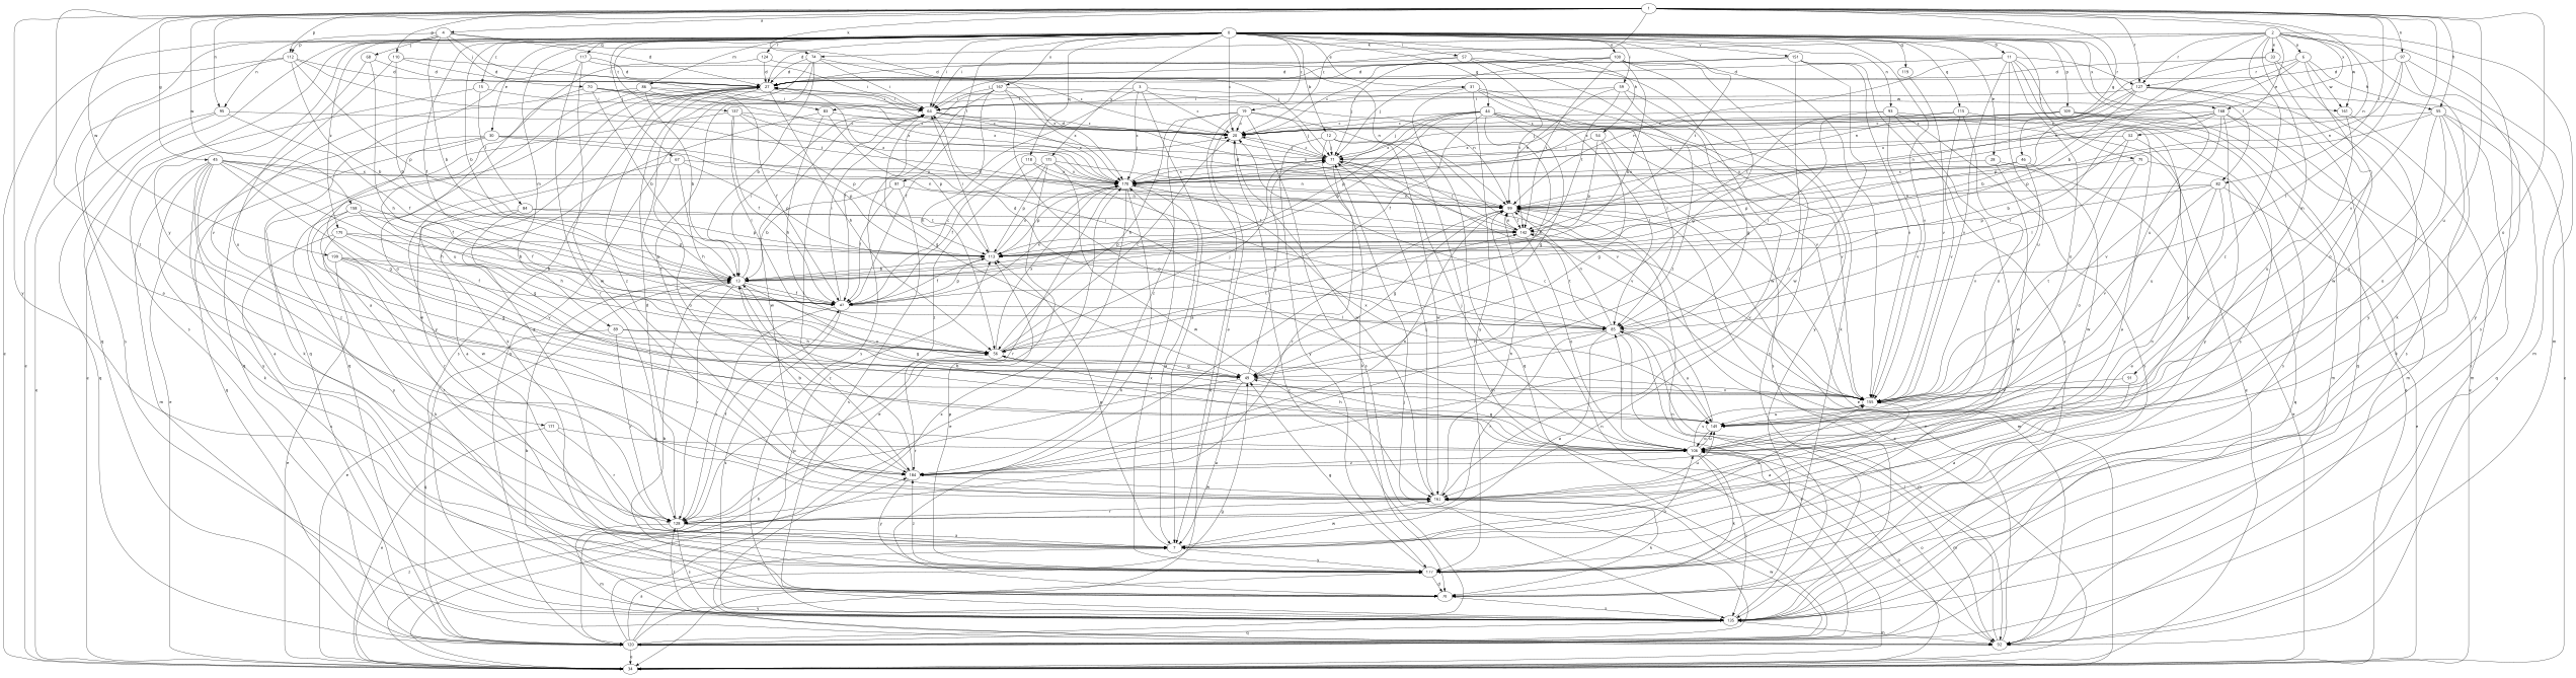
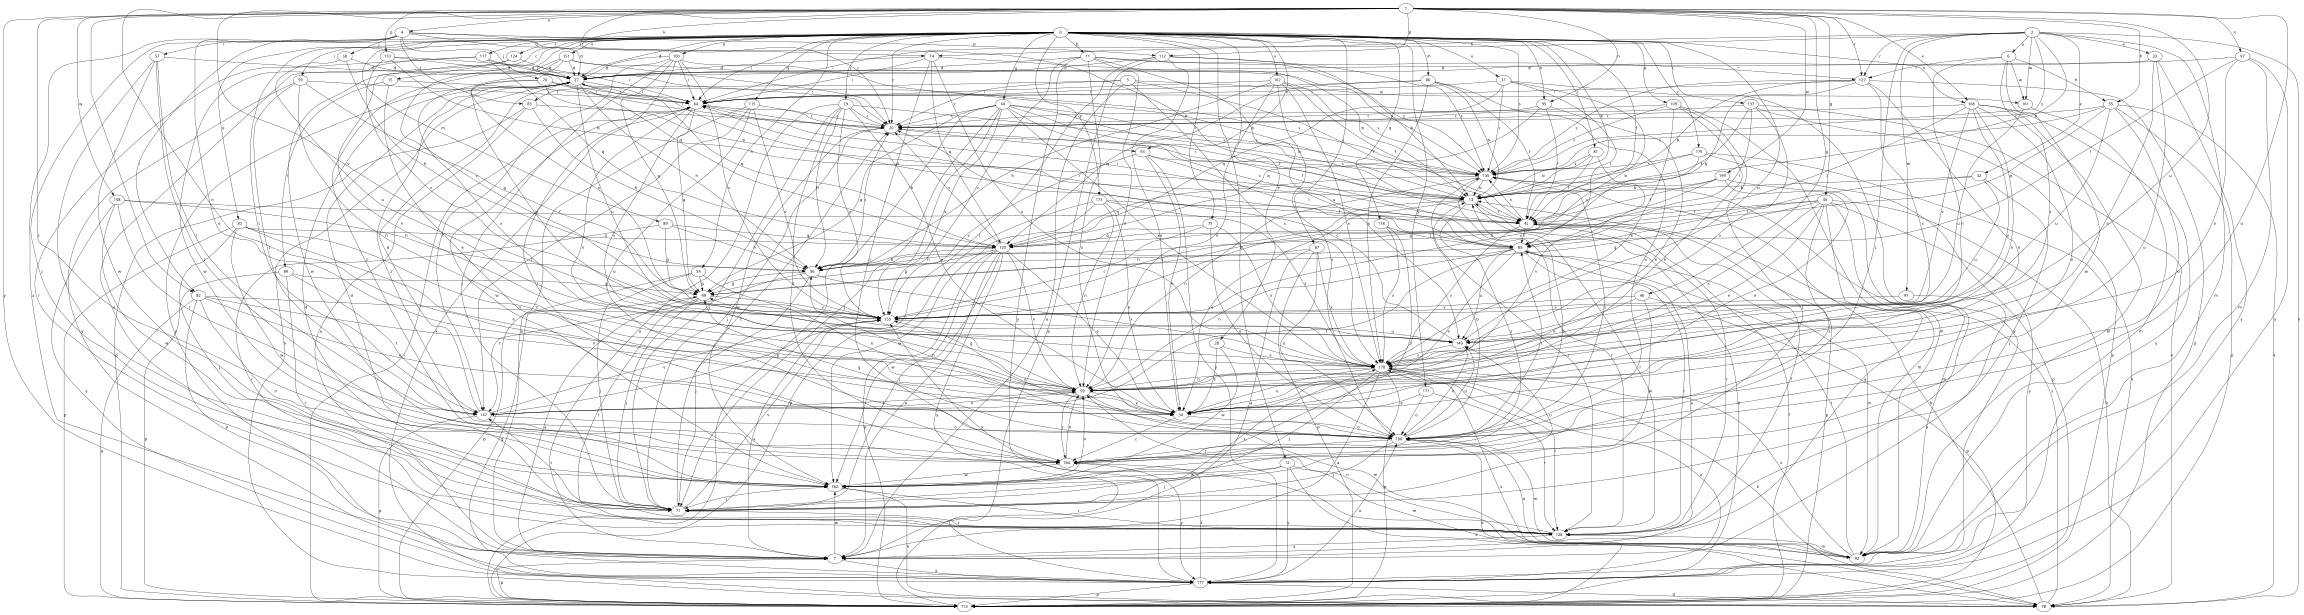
  strict digraph {
    fontname="Noto Sans"
    node [fontname="Noto Sans"]
    edge [fontname="Noto Sans"]
    0
    11
    12
    13
    15
    19
    20
    27
    28
    30
    31
    42
    44
    54
    57
    59
    64
    67
    79
    81
    82
    86
    89
    93
    95
    100
    109
    115
    117
    118
-   119
    120
    124
    135
    137
    142
    149
    151
    155
    167
    168
    171
    173
    179
    99
    106
    127
    177
    78
    92
    71
    162
    184
    34
    128
    84
    7
    56
    170
    113
    85
    49
    1
    4
    45
    46
    55
    74
    97
    110
    112
    158
    n73 [label=199]
    83
    68
    70
    2
    6
    32
    33
    91
    161
    3
    0 -> 11 [label=b]
    0 -> 12 [label=b]
    0 -> 13 [label=b]
    0 -> 15 [label=c]
    0 -> 19 [label=c]
    0 -> 20 [label=c]
    0 -> 27 [label=d]
    0 -> 28 [label=e]
    0 -> 30 [label=e]
    0 -> 31 [label=e]
    0 -> 42 [label=f]
    0 -> 44 [label=g]
    0 -> 54 [label=h]
    0 -> 57 [label=i]
    0 -> 59 [label=i]
    0 -> 64 [label=i]
    0 -> 67 [label=j]
    0 -> 79 [label=l]
    0 -> 81 [label=l]
    0 -> 82 [label=l]
    0 -> 86 [label=m]
    0 -> 89 [label=m]
    0 -> 93 [label=n]
    0 -> 95 [label=n]
    0 -> 100 [label=o]
    0 -> 109 [label=p]
    0 -> 115 [label=q]
    0 -> 117 [label=q]
    0 -> 118 [label=q]
-   0 -> 119 [label=q]
    0 -> 120 [label=q]
    0 -> 124 [label=r]
    0 -> 135 [label=s]
    0 -> 137 [label=t]
    0 -> 142 [label=t]
    0 -> 149 [label=u]
    0 -> 151 [label=v]
    0 -> 155 [label=v]
    0 -> 167 [label=x]
    0 -> 168 [label=x]
    0 -> 171 [label=y]
    0 -> 173 [label=y]
    0 -> 179 [label=z]
    11 -> 27 [label=d]
    11 -> 135 [label=s]
    11 -> 149 [label=u]
    11 -> 155 [label=v]
    11 -> 99 [label=n]
    11 -> 106 [label=o]
    11 -> 127 [label=r]
    11 -> 177 [label=y]
    12 -> 177 [label=y]
    12 -> 78 [label=k]
    12 -> 92 [label=m]
    12 -> 71 [label=j]
    12 -> 162 [label=w]
    13 -> 42 [label=f]
    13 -> 64 [label=i]
    13 -> 155 [label=v]
    13 -> 184 [label=z]
    13 -> 34 [label=e]
    13 -> 128 [label=r]
    15 -> 64 [label=i]
    15 -> 34 [label=e]
    15 -> 84 [label=l]
    19 -> 20 [label=c]
    19 -> 135 [label=s]
    19 -> 155 [label=v]
    19 -> 71 [label=j]
    19 -> 184 [label=z]
    19 -> 34 [label=e]
    19 -> 7 [label=a]
    19 -> 56 [label=h]
    20 -> 71 [label=j]
    20 -> 162 [label=w]
    27 -> 64 [label=i]
    27 -> 120 [label=q]
    27 -> 135 [label=s]
    27 -> 149 [label=u]
    27 -> 177 [label=y]
    27 -> 78 [label=k]
    27 -> 184 [label=z]
    27 -> 56 [label=h]
    28 -> 162 [label=w]
    28 -> 34 [label=e]
    28 -> 170 [label=x]
    30 -> 120 [label=q]
    30 -> 99 [label=n]
    30 -> 71 [label=j]
    30 -> 162 [label=w]
    30 -> 34 [label=e]
    30 -> 113 [label=p]
    31 -> 64 [label=i]
    31 -> 120 [label=q]
    31 -> 135 [label=s]
    31 -> 155 [label=v]
    31 -> 177 [label=y]
    31 -> 85 [label=l]
    42 -> 20 [label=c]
    42 -> 64 [label=i]
    42 -> 135 [label=s]
    42 -> 128 [label=r]
    42 -> 170 [label=x]
    42 -> 113 [label=p]
    42 -> 85 [label=l]
    44 -> 13 [label=b]
    44 -> 20 [label=c]
    44 -> 42 [label=f]
    44 -> 135 [label=s]
    44 -> 155 [label=v]
    44 -> 71 [label=j]
    44 -> 56 [label=h]
    44 -> 170 [label=x]
    44 -> 113 [label=p]
    44 -> 85 [label=l]
    44 -> 49 [label=g]
    54 -> 71 [label=j]
    54 -> 34 [label=e]
    54 -> 113 [label=p]
    54 -> 49 [label=g]
    57 -> 27 [label=d]
    57 -> 142 [label=t]
    57 -> 71 [label=j]
    57 -> 162 [label=w]
    57 -> 184 [label=z]
    59 -> 64 [label=i]
    59 -> 142 [label=t]
    59 -> 99 [label=n]
    59 -> 177 [label=y]
    59 -> 49 [label=g]
    64 -> 20 [label=c]
    64 -> 99 [label=n]
    64 -> 162 [label=w]
    64 -> 170 [label=x]
    64 -> 49 [label=g]
    67 -> 106 [label=o]
    67 -> 7 [label=a]
    67 -> 56 [label=h]
    67 -> 170 [label=x]
    67 -> 113 [label=p]
    79 -> 120 [label=q]
    79 -> 155 [label=t]
    79 -> 106 [label=o]
    79 -> 170 [label=x]
    81 -> 13 [label=b]
    81 -> 42 [label=f]
    81 -> 135 [label=s]
    81 -> 99 [label=n]
    82 -> 155 [label=v]
    82 -> 99 [label=n]
    82 -> 162 [label=n]
    82 -> 34 [label=e]
    82 -> 7 [label=a]
    82 -> 113 [label=p]
    86 -> 13 [label=b]
    86 -> 42 [label=f]
    86 -> 64 [label=i]
    86 -> 120 [label=q]
    86 -> 106 [label=o]
    86 -> 170 [label=x]
    89 -> 120 [label=q]
    89 -> 128 [label=r]
    89 -> 56 [label=h]
    89 -> 49 [label=g]
-   93 -> 20 [label=c]
+   20 -> 93 [label=c]
    93 -> 135 [label=s]
    93 -> 155 [label=v]
    93 -> 177 [label=y]
    93 -> 34 [label=e]
    93 -> 85 [label=l]
    95 -> 20 [label=c]
    95 -> 42 [label=f]
    95 -> 120 [label=q]
    95 -> 34 [label=e]
    100 -> 13 [label=b]
    100 -> 27 [label=d]
    100 -> 64 [label=i]
    100 -> 142 [label=t]
    100 -> 155 [label=v]
    100 -> 78 [label=k]
    100 -> 71 [label=j]
    100 -> 49 [label=g]
    109 -> 20 [label=c]
    109 -> 135 [label=s]
    109 -> 92 [label=m]
    109 -> 71 [label=j]
    109 -> 34 [label=e]
    109 -> 170 [label=x]
    115 -> 20 [label=c]
    115 -> 142 [label=t]
    115 -> 155 [label=v]
    115 -> 106 [label=o]
    115 -> 7 [label=a]
    117 -> 27 [label=d]
    117 -> 64 [label=i]
    117 -> 120 [label=q]
    117 -> 162 [label=w]
    117 -> 128 [label=r]
    118 -> 184 [label=z]
    118 -> 170 [label=x]
    118 -> 85 [label=l]
-   119 -> 155 [label=v]
    120 -> 20 [label=c]
    120 -> 99 [label=n]
    120 -> 177 [label=y]
    120 -> 71 [label=j]
    120 -> 162 [label=w]
    120 -> 34 [label=e]
    120 -> 7 [label=a]
    120 -> 56 [label=h]
    120 -> 113 [label=p]
    120 -> 49 [label=g]
    124 -> 27 [label=d]
    124 -> 99 [label=n]
    124 -> 7 [label=a]
    135 -> 13 [label=b]
    135 -> 120 [label=q]
    135 -> 99 [label=n]
    135 -> 92 [label=m]
    135 -> 128 [label=r]
    137 -> 20 [label=c]
    137 -> 42 [label=f]
    137 -> 78 [label=k]
    137 -> 170 [label=x]
    137 -> 113 [label=p]
    137 -> 85 [label=l]
    142 -> 27 [label=d]
    142 -> 155 [label=v]
    142 -> 99 [label=n]
    142 -> 106 [label=o]
    142 -> 113 [label=p]
    149 -> 20 [label=c]
    149 -> 106 [label=o]
    149 -> 170 [label=x]
    151 -> 20 [label=c]
    151 -> 27 [label=d]
    151 -> 135 [label=s]
    151 -> 155 [label=v]
    151 -> 162 [label=w]
    151 -> 184 [label=z]
    155 -> 149 [label=u]
    155 -> 7 [label=a]
    167 -> 42 [label=f]
    167 -> 64 [label=i]
    167 -> 135 [label=s]
    167 -> 99 [label=n]
    167 -> 106 [label=o]
    167 -> 56 [label=h]
    167 -> 170 [label=x]
    168 -> 20 [label=c]
    168 -> 155 [label=v]
    168 -> 99 [label=n]
    168 -> 177 [label=y]
    168 -> 92 [label=m]
    168 -> 34 [label=e]
    168 -> 170 [label=x]
    168 -> 85 [label=l]
    171 -> 106 [label=o]
    171 -> 34 [label=e]
    171 -> 128 [label=r]
    173 -> 42 [label=f]
    173 -> 99 [label=n]
    173 -> 162 [label=w]
    173 -> 34 [label=e]
    173 -> 170 [label=x]
    173 -> 113 [label=p]
    179 -> 13 [label=b]
    179 -> 135 [label=s]
    179 -> 155 [label=v]
    179 -> 78 [label=k]
    179 -> 113 [label=p]
    99 -> 142 [label=t]
    99 -> 92 [label=m]
    99 -> 184 [label=z]
    99 -> 34 [label=e]
    99 -> 49 [label=g]
    106 -> 13 [label=b]
    106 -> 135 [label=s]
    106 -> 149 [label=u]
    106 -> 155 [label=v]
    106 -> 78 [label=k]
    106 -> 92 [label=m]
    106 -> 71 [label=j]
    106 -> 184 [label=z]
    106 -> 56 [label=h]
    106 -> 85 [label=l]
    106 -> 49 [label=g]
    127 -> 13 [label=b]
    127 -> 64 [label=i]
    127 -> 120 [label=q]
    127 -> 135 [label=s]
    127 -> 34 [label=e]
    127 -> 170 [label=x]
    127 -> 113 [label=p]
    177 -> 106 [label=o]
    177 -> 78 [label=d]
    177 -> 184 [label=z]
    177 -> 170 [label=x]
    177 -> 113 [label=p]
    177 -> 49 [label=g]
    78 -> 13 [label=b]
    78 -> 135 [label=s]
    92 -> 99 [label=n]
    92 -> 106 [label=o]
    92 -> 170 [label=x]
    92 -> 85 [label=l]
    71 -> 20 [label=c]
    71 -> 27 [label=d]
    71 -> 142 [label=t]
    71 -> 155 [label=v]
    71 -> 128 [label=r]
    71 -> 170 [label=x]
    162 -> 149 [label=u]
    162 -> 99 [label=n]
    162 -> 78 [label=k]
    162 -> 71 [label=j]
    162 -> 128 [label=r]
    184 -> 13 [label=b]
    184 -> 64 [label=i]
    184 -> 99 [label=n]
    184 -> 177 [label=y]
    184 -> 162 [label=w]
    34 -> 106 [label=o]
    34 -> 184 [label=z]
    128 -> 27 [label=d]
    128 -> 42 [label=f]
    128 -> 135 [label=s]
    128 -> 155 [label=v]
    128 -> 92 [label=m]
    128 -> 7 [label=a]
    84 -> 142 [label=t]
    84 -> 128 [label=r]
    84 -> 113 [label=p]
    84 -> 49 [label=g]
    7 -> 177 [label=y]
    7 -> 162 [label=w]
    7 -> 113 [label=p]
    56 -> 20 [label=c]
    56 -> 142 [label=t]
    56 -> 71 [label=j]
    56 -> 170 [label=x]
    56 -> 49 [label=g]
    170 -> 99 [label=n]
    170 -> 78 [label=k]
    170 -> 71 [label=j]
    170 -> 34 [label=e]
    170 -> 128 [label=r]
    170 -> 7 [label=a]
    170 -> 113 [label=p]
    113 -> 13 [label=b]
    113 -> 42 [label=f]
    113 -> 64 [label=i]
    113 -> 170 [label=x]
    85 -> 27 [label=d]
    85 -> 64 [label=i]
    85 -> 142 [label=t]
    85 -> 149 [label=u]
    85 -> 99 [label=n]
    85 -> 92 [label=m]
    85 -> 34 [label=e]
    85 -> 128 [label=r]
    85 -> 7 [label=a]
    85 -> 56 [label=h]
    49 -> 155 [label=v]
    49 -> 71 [label=j]
    49 -> 128 [label=r]
    49 -> 7 [label=a]
    1 -> 20 [label=c]
    1 -> 82 [label=l]
    1 -> 95 [label=n]
    1 -> 149 [label=u]
    1 -> 155 [label=v]
    1 -> 168 [label=x]
    1 -> 99 [label=n]
    1 -> 106 [label=o]
    1 -> 127 [label=r]
    1 -> 177 [label=y]
    1 -> 184 [label=z]
    1 -> 4 [label=a]
    1 -> 45 [label=g]
    1 -> 46 [label=g]
    1 -> 55 [label=h]
    1 -> 74 [label=k]
    1 -> 97 [label=n]
    1 -> 110 [label=p]
    1 -> 112 [label=p]
    1 -> 158 [label=w]
    1 -> n73 [label=w]
    4 -> 13 [label=b]
    4 -> 27 [label=d]
    4 -> 71 [label=j]
    4 -> 34 [label=e]
    4 -> 7 [label=a]
    4 -> 112 [label=p]
    4 -> 83 [label=l]
    4 -> 68 [label=j]
    4 -> 70 [label=j]
    45 -> 42 [label=f]
    45 -> 99 [label=n]
    45 -> 177 [label=y]
    45 -> 78 [label=k]
    45 -> 92 [label=m]
    45 -> 184 [label=z]
    45 -> 7 [label=a]
    45 -> 56 [label=h]
    45 -> 170 [label=x]
    45 -> 49 [label=g]
    46 -> 155 [label=v]
    46 -> 162 [label=w]
    46 -> 170 [label=x]
    46 -> 113 [label=p]
    55 -> 20 [label=c]
    55 -> 120 [label=q]
    55 -> 135 [label=s]
    55 -> 149 [label=u]
    55 -> 106 [label=o]
    55 -> 78 [label=k]
    55 -> 113 [label=p]
    74 -> 13 [label=b]
    74 -> 27 [label=d]
    74 -> 64 [label=i]
    74 -> 120 [label=q]
    74 -> 184 [label=z]
    74 -> 170 [label=x]
    97 -> 27 [label=d]
    97 -> 99 [label=n]
    97 -> 177 [label=y]
    97 -> 92 [label=m]
    97 -> 85 [label=l]
    110 -> 13 [label=b]
    110 -> 20 [label=c]
    110 -> 27 [label=d]
    110 -> 155 [label=v]
    112 -> 13 [label=b]
    112 -> 27 [label=d]
    112 -> 135 [label=s]
    112 -> 142 [label=t]
    112 -> 34 [label=e]
    112 -> 113 [label=p]
    158 -> 42 [label=f]
    158 -> 142 [label=t]
    158 -> 177 [label=y]
    158 -> 162 [label=w]
    158 -> 56 [label=h]
    n73 -> 13 [label=b]
    n73 -> 42 [label=f]
    n73 -> 34 [label=e]
    n73 -> 128 [label=r]
    n73 -> 49 [label=g]
    83 -> 20 [label=c]
    83 -> 7 [label=a]
    83 -> 56 [label=h]
    83 -> 113 [label=p]
    68 -> 27 [label=d]
    68 -> 149 [label=u]
    68 -> 56 [label=h]
    70 -> 13 [label=b]
    70 -> 20 [label=c]
    70 -> 64 [label=i]
    70 -> 149 [label=u]
    70 -> 170 [label=x]
    2 -> 13 [label=b]
    2 -> 64 [label=i]
    2 -> 135 [label=s]
    2 -> 127 [label=r]
    2 -> 78 [label=k]
    2 -> 92 [label=m]
    2 -> 184 [label=z]
    2 -> 74 [label=k]
    2 -> 6 [label=a]
    2 -> 32 [label=e]
    2 -> 33 [label=e]
    2 -> 91 [label=m]
    2 -> 161 [label=w]
    6 -> 99 [label=n]
    6 -> 127 [label=r]
    6 -> 162 [label=w]
    6 -> 170 [label=x]
    6 -> 55 [label=h]
    6 -> 161 [label=w]
    32 -> 13 [label=b]
    32 -> 149 [label=u]
    32 -> 71 [label=j]
    32 -> 85 [label=l]
    33 -> 27 [label=d]
    33 -> 99 [label=n]
    33 -> 106 [label=o]
    33 -> 177 [label=y]
    91 -> 155 [label=v]
    91 -> 7 [label=a]
    161 -> 149 [label=u]
    161 -> 92 [label=m]
    3 -> 20 [label=c]
    3 -> 42 [label=f]
    3 -> 7 [label=a]
    3 -> 170 [label=x]
    3 -> 83 [label=l]
    3 -> 161 [label=w]
  }
